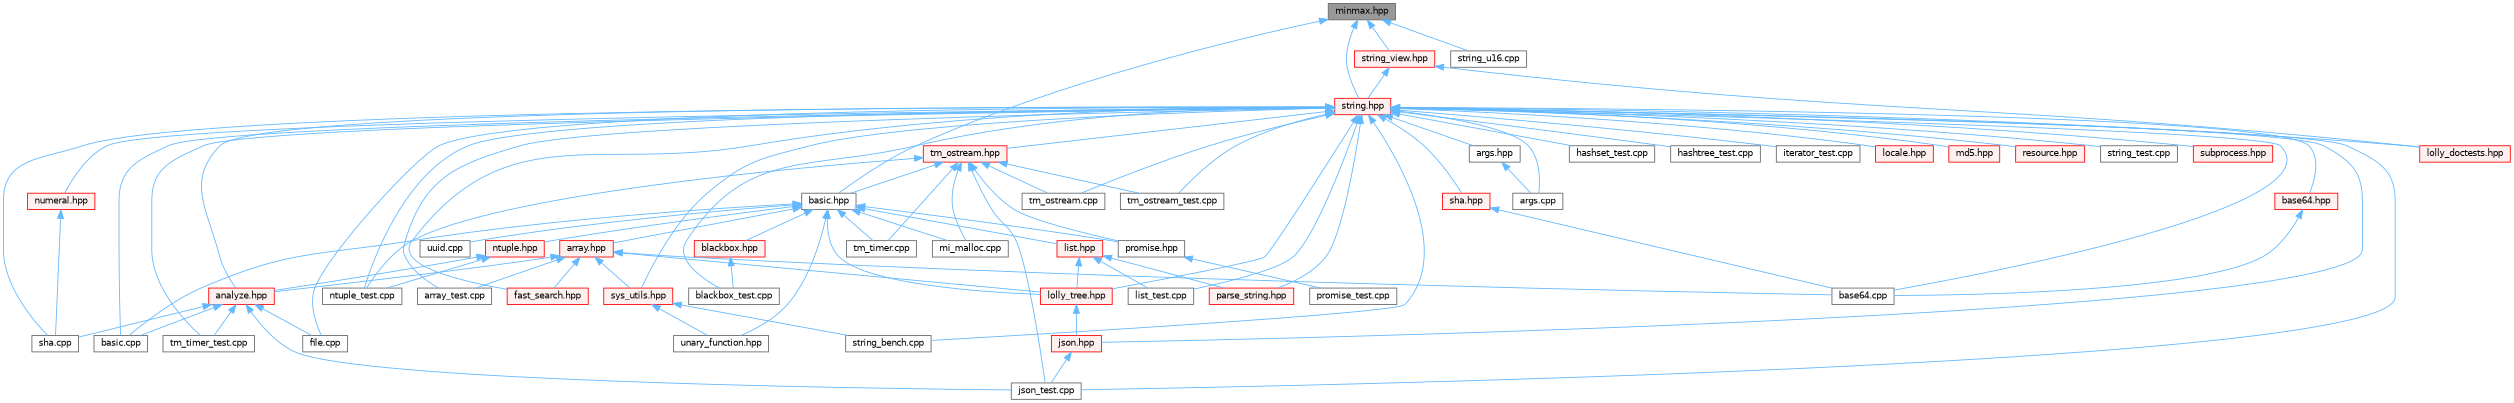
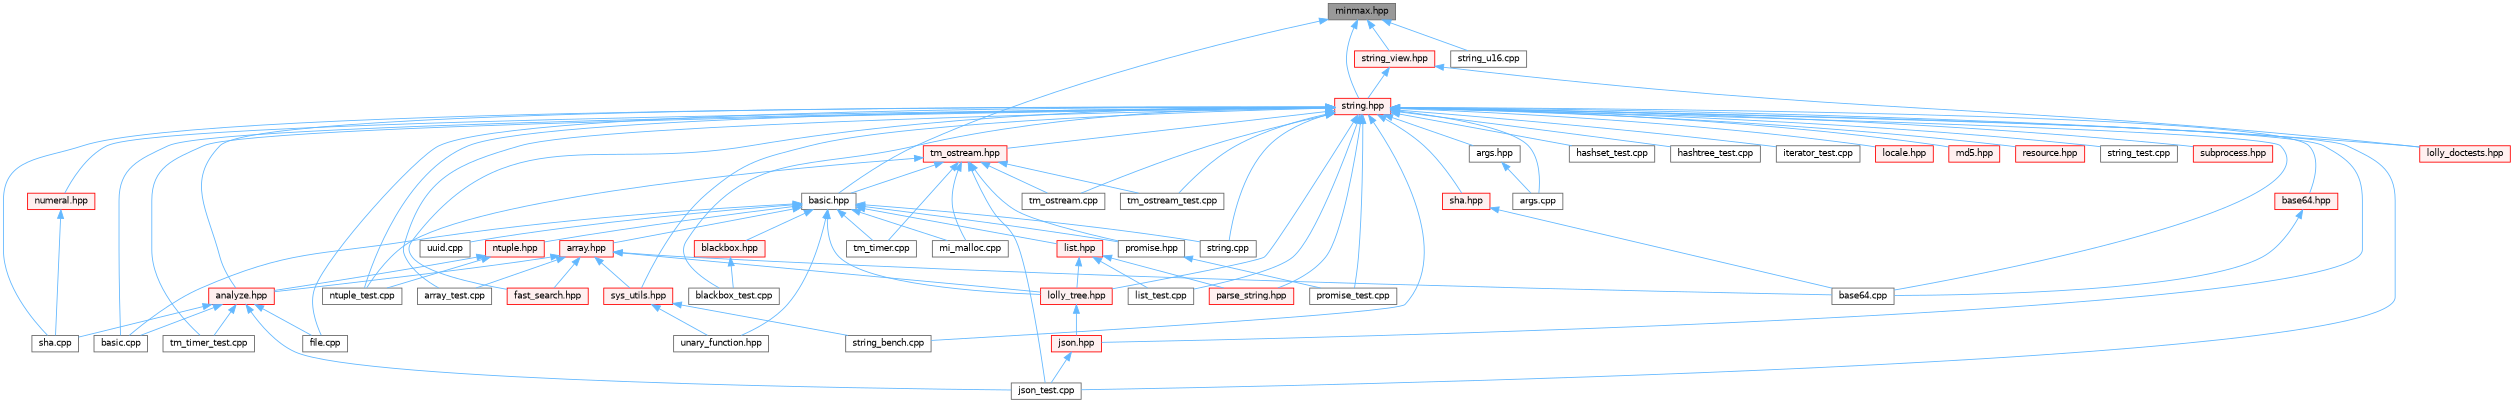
  digraph {
    node [color=grey40 fillcolor=white fontname=Helvetica fontsize=10 shape=box style=filled]
    edge [color=steelblue1 dir=back fontname=Helvetica fontsize=10 labelfontname=Helvetica labelfontsize=10 style=solid]
    n1 [color=gray40 fillcolor=grey60 fontcolor=black height=0.2 label="minmax.hpp" width=0.4]
    n2 [height=0.2 label="basic.hpp" width=0.4]
    n3 [color=red fillcolor="#FFF0F0" height=0.2 label="string.hpp" width=0.4]
    n4 [height=0.2 label="string_u16.cpp" width=0.4]
    n5 [color=red fillcolor="#FFF0F0" height=0.2 label="string_view.hpp" width=0.4]
    n6 [color=red fillcolor="#FFF0F0" height=0.2 label="array.hpp" width=0.4]
    n7 [height=0.2 label="basic.cpp" width=0.4]
    n8 [color=red fillcolor="#FFF0F0" height=0.2 label="lolly_tree.hpp" width=0.4]
    n9 [color=red fillcolor="#FFF0F0" height=0.2 label="blackbox.hpp" width=0.4]
    n10 [color=red fillcolor="#FFF0F0" height=0.2 label="list.hpp" width=0.4]
    n11 [height=0.2 label="mi_malloc.cpp" width=0.4]
    n12 [color=red fillcolor="#FFF0F0" height=0.2 label="ntuple.hpp" width=0.4]
    n13 [height=0.2 label="promise.hpp" width=0.4]
+   n14 [height=0.2 label="string.cpp" width=0.4]
    n15 [height=0.2 label="tm_timer.cpp" width=0.4]
    n16 [height=0.2 label="unary_function.hpp" width=0.4]
    n17 [height=0.2 label="uuid.cpp" width=0.4]
    n18 [color=red fillcolor="#FFF0F0" height=0.2 label="numeral.hpp" width=0.4]
    n19 [color=red fillcolor="#FFF0F0" height=0.2 label="analyze.hpp" width=0.4]
    n20 [height=0.2 label="array_test.cpp" width=0.4]
    n21 [height=0.2 label="base64.cpp" width=0.4]
    n22 [color=red fillcolor="#FFF0F0" height=0.2 label="fast_search.hpp" width=0.4]
    n23 [color=red fillcolor="#FFF0F0" height=0.2 label="sys_utils.hpp" width=0.4]
    n24 [height=0.2 label="file.cpp" width=0.4]
    n25 [height=0.2 label="json_test.cpp" width=0.4]
    n26 [height=0.2 label="sha.cpp" width=0.4]
    n27 [height=0.2 label="tm_timer_test.cpp" width=0.4]
    n28 [color=red fillcolor="#FFF0F0" height=0.2 label="json.hpp" width=0.4]
    n29 [height=0.2 label="string_bench.cpp" width=0.4]
    n30 [height=0.2 label="blackbox_test.cpp" width=0.4]
    n31 [height=0.2 label="list_test.cpp" width=0.4]
    n32 [color=red fillcolor="#FFF0F0" height=0.2 label="parse_string.hpp" width=0.4]
    n33 [height=0.2 label="ntuple_test.cpp" width=0.4]
    n34 [height=0.2 label="promise_test.cpp" width=0.4]
    n35 [height=0.2 label="args.cpp" width=0.4]
    n36 [height=0.2 label="args.hpp" width=0.4]
    n37 [color=red fillcolor="#FFF0F0" height=0.2 label="base64.hpp" width=0.4]
    n38 [height=0.2 label="hashset_test.cpp" width=0.4]
    n39 [height=0.2 label="hashtree_test.cpp" width=0.4]
    n40 [height=0.2 label="iterator_test.cpp" width=0.4]
    n41 [color=red fillcolor="#FFF0F0" height=0.2 label="locale.hpp" width=0.4]
    n42 [color=red fillcolor="#FFF0F0" height=0.2 label="lolly_doctests.hpp" width=0.4]
    n43 [color=red fillcolor="#FFF0F0" height=0.2 label="md5.hpp" width=0.4]
    n44 [color=red fillcolor="#FFF0F0" height=0.2 label="resource.hpp" width=0.4]
    n45 [color=red fillcolor="#FFF0F0" height=0.2 label="sha.hpp" width=0.4]
    n46 [height=0.2 label="string_test.cpp" width=0.4]
    n47 [color=red fillcolor="#FFF0F0" height=0.2 label="subprocess.hpp" width=0.4]
    n48 [height=0.2 label="tm_ostream.cpp" width=0.4]
    n49 [color=red fillcolor="#FFF0F0" height=0.2 label="tm_ostream.hpp" width=0.4]
    n50 [height=0.2 label="tm_ostream_test.cpp" width=0.4]
    n1 -> n2
    n1 -> n3
    n1 -> n4
    n1 -> n5
    n2 -> n6
    n2 -> n7
    n2 -> n8
    n2 -> n9
    n2 -> n10
    n2 -> n11
    n2 -> n12
    n2 -> n13
+   n2 -> n14
    n2 -> n15
    n2 -> n16
    n2 -> n17
    n3 -> n7
    n3 -> n8
+   n3 -> n14
    n3 -> n18
    n3 -> n19
    n3 -> n20
    n3 -> n21
    n3 -> n22
    n3 -> n23
    n3 -> n24
    n3 -> n25
    n3 -> n26
    n3 -> n27
    n3 -> n28
    n3 -> n29
    n3 -> n30
    n3 -> n31
    n3 -> n32
    n3 -> n33
+   n3 -> n34
    n3 -> n35
    n3 -> n36
    n3 -> n37
    n3 -> n38
    n3 -> n39
    n3 -> n40
    n3 -> n41
    n3 -> n42
    n3 -> n43
    n3 -> n44
    n3 -> n45
    n3 -> n46
    n3 -> n47
    n3 -> n48
    n3 -> n49
    n3 -> n50
    n5 -> n3
    n5 -> n42
    n6 -> n8
    n6 -> n19
    n6 -> n20
    n6 -> n21
    n6 -> n22
    n6 -> n23
    n8 -> n28
    n9 -> n30
    n10 -> n8
    n10 -> n31
    n10 -> n32
    n12 -> n19
    n12 -> n33
    n13 -> n34
    n18 -> n26
    n19 -> n7
    n19 -> n24
    n19 -> n25
    n19 -> n26
    n19 -> n27
    n23 -> n16
    n23 -> n29
    n28 -> n25
    n36 -> n35
    n37 -> n21
    n45 -> n21
    n49 -> n2
    n49 -> n11
    n49 -> n13
    n49 -> n15
    n49 -> n25
    n49 -> n33
    n49 -> n48
    n49 -> n50
  }
